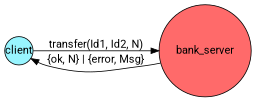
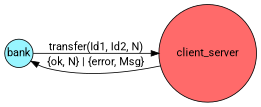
  digraph {
    rankdir=LR
    fontname=Roboto
    node [shape=circle style=filled fontname=Roboto]
    edge [fontname=Roboto]
-   n1 [fillcolor=cadetblue1 fixedsize=true label=client]
-   n2 [fillcolor=indianred1 label=bank_server]
+   n1 [fillcolor=cadetblue1 fixedsize=true label=bank]
+   n2 [fillcolor=indianred1 label=client_server]
    subgraph sub_1 {
      n1
      n2
    }
    n1 -> n2 [label="transfer(Id1, Id2, N)"]
    n1 -> n2 [dir=back label="{ok, N} | {error, Msg}"]
  }
